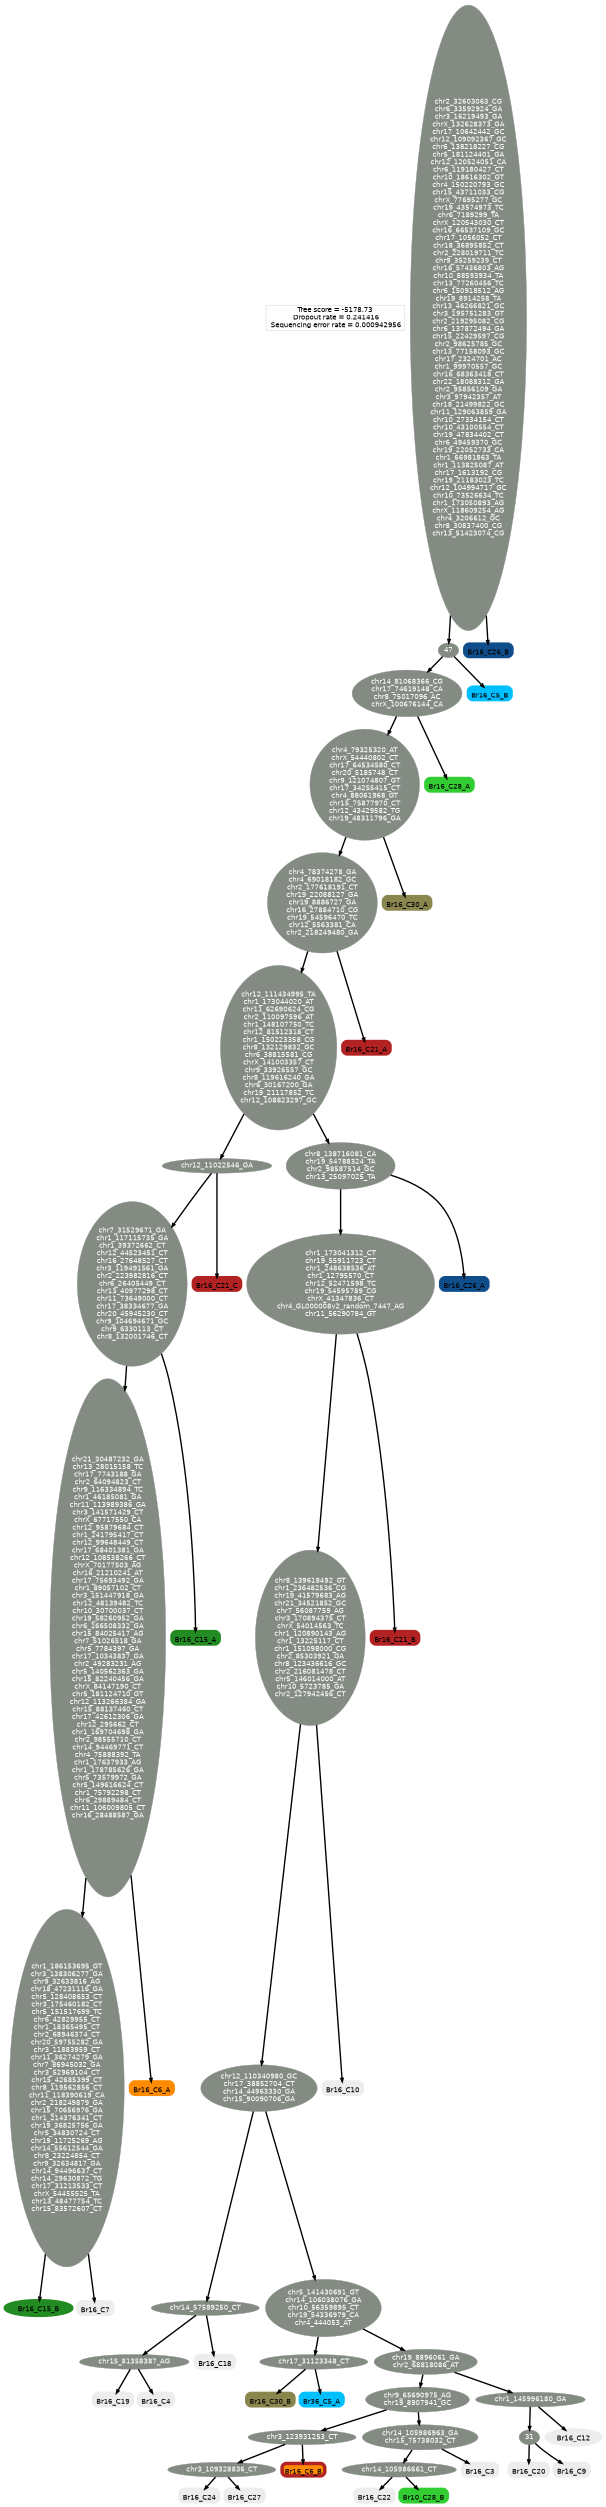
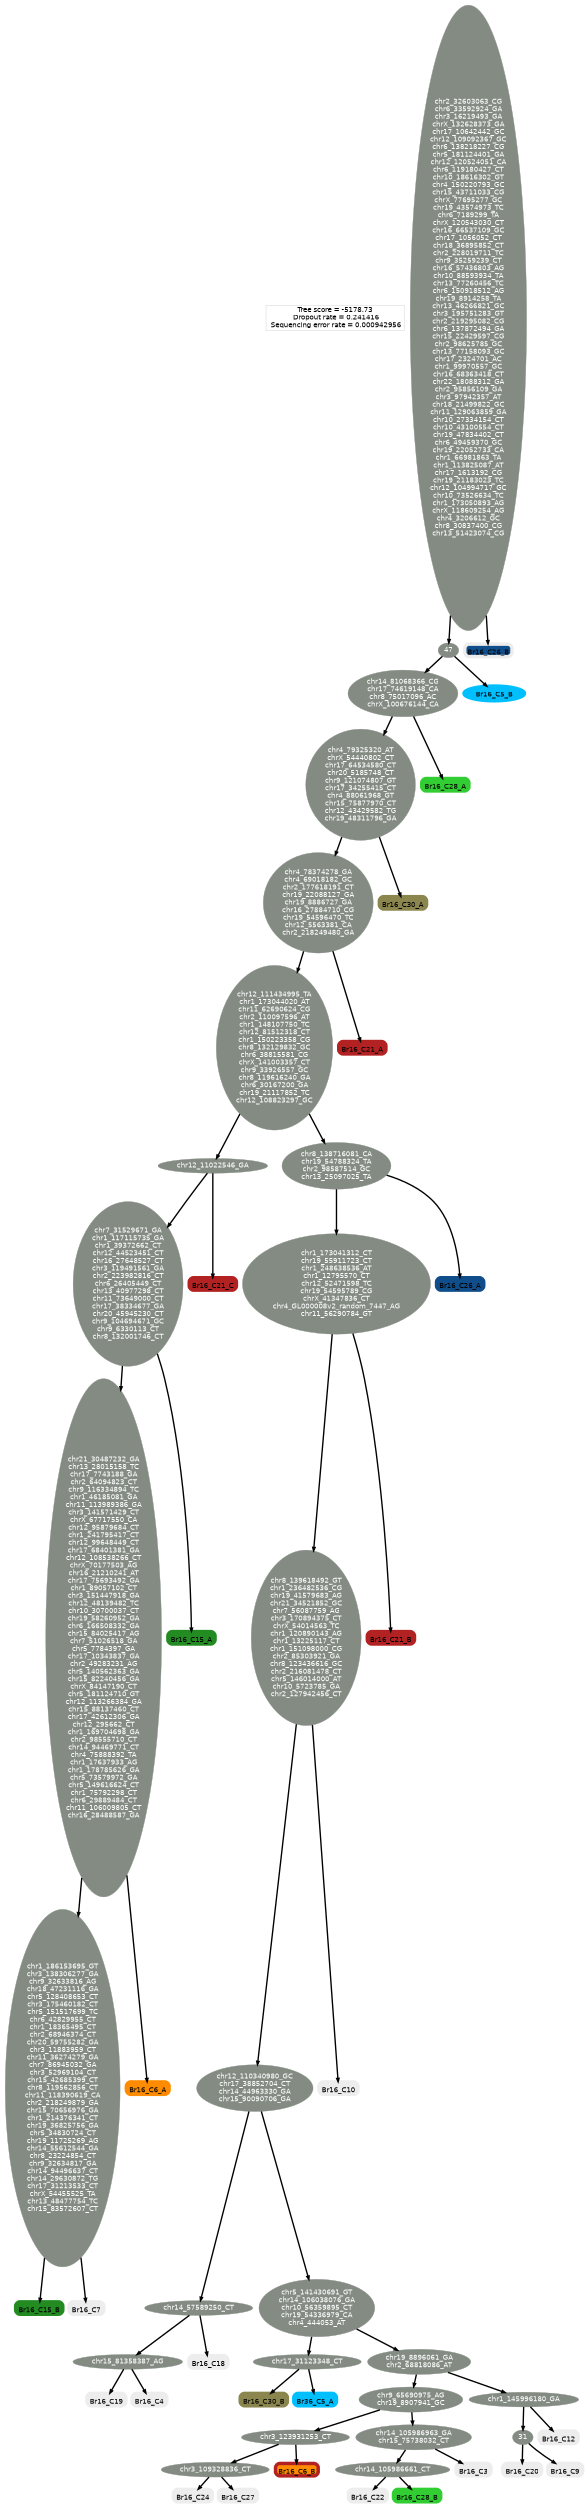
  digraph {
    node [color=honeydew4 fontcolor=black fontname=Helvetica fontsize=20 shape=box style="rounded,filled,bold"]
    edge [penwidth=4]
    n1 [color=gray label="Tree score = -5178.73\n Dropout rate = 0.241416\n Sequencing error rate = 0.000942956" style=""]
    n2 [fontcolor=white label="chr9_65690975_AG\nchr19_8907941_GC\n" shape=oval style=filled]
    n3 [fontcolor=white label="chr3_123931253_CT\n" shape=oval style=filled]
    n4 [fontcolor=white label="chr14_105986963_GA\nchr15_75738032_CT\n" shape=oval style=filled]
    n5 [fontcolor=white label="chr3_109328836_CT\n" shape=oval style=filled]
    n6 [color=firebrick fillcolor=darkorange fontname=helvetica label=Br16_C6_B labelloc=b penwidth=10]
    n7 [fontcolor=white label="chr14_105986661_CT\n" shape=oval style=filled]
    n8 [color=gray93 fillcolor=gray93 fontname=helvetica label=Br16_C3 labelloc=b penwidth=10]
    n9 [color=gray93 fillcolor=gray93 fontname=helvetica label=Br16_C24 labelloc=b penwidth=10]
    n10 [color=gray93 fillcolor=gray93 fontname=helvetica label=Br16_C27 labelloc=b penwidth=10]
    n11 [fontcolor=white label="chr12_111434995_TA\nchr1_173044020_AT\nchr11_62690624_CG\nchr2_110097596_AT\nchr1_148107750_TC\nchr12_81512318_CT\nchr1_150223358_CG\nchr8_132129832_GC\nchr6_38815581_CG\nchrX_141003357_CT\nchr9_33926557_GC\nchr8_119616240_GA\nchr6_30167200_GA\nchr19_21117852_TC\nchr12_108823297_GC\n" shape=oval style=filled]
    n12 [fontcolor=white label="chr12_11022546_GA\n" shape=oval style=filled]
    n13 [fontcolor=white label="chr8_138716081_CA\nchr19_54788324_TA\nchr2_98587514_GC\nchr13_25097025_TA\n" shape=oval style=filled]
    n14 [fontcolor=white label="chr7_31529671_GA\nchr1_117115735_GA\nchr1_39372662_CT\nchr12_44523451_CT\nchr16_27648527_CT\nchr3_119491561_GA\nchr2_223982816_CT\nchr6_26405449_CT\nchr13_40977298_CT\nchr11_73649000_CT\nchr17_38334677_GA\nchr20_45945230_CT\nchr9_104694671_GC\nchr9_6330113_CT\nchr8_132001746_CT\n" shape=oval style=filled]
    n15 [color=firebrick fillcolor=firebrick fontname=helvetica label=Br16_C21_C labelloc=b penwidth=10]
    n16 [fontcolor=white label="chr1_173041312_CT\nchr19_55911723_CT\nchr1_248638536_AT\nchr1_12795570_CT\nchr12_52471598_TC\nchr19_54595789_CG\nchrX_41347836_CT\nchr4_GL000008v2_random_7447_AG\nchr11_56290784_GT\n" shape=oval style=filled]
    n17 [color=dodgerblue4 fillcolor=dodgerblue4 fontname=helvetica label=Br16_C26_A labelloc=b penwidth=10]
    n18 [fontcolor=white label="chr14_57589250_CT\n" shape=oval style=filled]
    n19 [fontcolor=white label="chr15_81358387_AG\n" shape=oval style=filled]
    n20 [color=gray93 fillcolor=gray93 fontname=helvetica label=Br16_C18 labelloc=b penwidth=10]
    n21 [color=gray93 fillcolor=gray93 fontname=helvetica label=Br16_C19 labelloc=b penwidth=10]
    n22 [color=gray93 fillcolor=gray93 fontname=helvetica label=Br16_C4 labelloc=b penwidth=10]
    31 [fontcolor=white shape=oval style=filled]
    n24 [color=gray93 fillcolor=gray93 fontname=helvetica label=Br16_C20 labelloc=b penwidth=10]
    n25 [color=gray93 fillcolor=gray93 fontname=helvetica label=Br16_C9 labelloc=b penwidth=10]
    n26 [fontcolor=white label="chr21_30487232_GA\nchr13_28015158_TC\nchr17_7743188_GA\nchr2_64094823_CT\nchr9_116334894_TC\nchr1_46185081_GA\nchr11_113989386_GA\nchr3_141571429_CT\nchrX_67717550_CA\nchr12_95879684_CT\nchr1_241795417_CT\nchr12_99648449_CT\nchr17_68401381_GA\nchr12_108538266_CT\nchrX_70177503_AG\nchr16_21210241_AT\nchr17_75693492_GA\nchr1_89057102_CT\nchr3_151447918_GA\nchr12_48139482_TC\nchr10_30700037_CT\nchr19_58260952_GA\nchr6_166508332_GA\nchr15_84025417_AG\nchr7_51026518_GA\nchr5_7784397_GA\nchr17_10343837_GA\nchr2_49283231_AG\nchr5_140562363_GA\nchr15_82240456_GA\nchrX_84147190_CT\nchr5_181124710_GT\nchr12_113266384_GA\nchr15_88137460_CT\nchr17_42612306_GA\nchr12_295662_CT\nchr1_169704698_GA\nchr2_98555710_CT\nchr14_94469771_CT\nchr4_75888392_TA\nchr1_17637933_AG\nchr1_178785626_GA\nchr5_73579972_GA\nchr5_149616624_CT\nchr1_75792298_CT\nchr6_29889484_CT\nchr11_106009805_CT\nchr16_28488587_GA\n" shape=oval style=filled]
    n27 [color=forestgreen fillcolor=forestgreen fontname=helvetica label=Br16_C15_A labelloc=b penwidth=10]
    n28 [fontcolor=white label="chr1_186153695_GT\nchr3_138306277_GA\nchr9_32633816_AG\nchr18_47231116_GA\nchr5_128408653_CT\nchr3_175460182_CT\nchr5_151517699_TC\nchr6_42829955_CT\nchr1_18365495_CT\nchr2_68946374_CT\nchr20_59755282_GA\nchr3_11883959_CT\nchr11_36274279_GA\nchr7_86945032_GA\nchr3_52969104_CT\nchr15_42685399_CT\nchr8_119562856_CT\nchr11_118390619_CA\nchr2_218249879_GA\nchr15_70656976_GA\nchr1_214376341_CT\nchr19_36825756_GA\nchr5_34830724_CT\nchr19_11725269_AG\nchr14_55612544_GA\nchr8_23224854_CT\nchr9_32634817_GA\nchr14_94496637_CT\nchr14_29630872_TG\nchr17_31213533_CT\nchrX_54455525_TA\nchr13_48477754_TC\nchr15_83572607_CT\n" shape=oval style=filled]
-   n29 [color=forestgreen fillcolor=forestgreen fontname=helvetica label=Br16_C15_B labelloc=b penwidth=10 shape=ellipse]
+   n29 [color=forestgreen fillcolor=forestgreen fontname=helvetica label=Br16_C15_B labelloc=b penwidth=10]
    n30 [color=gray93 fillcolor=gray93 fontname=helvetica label=Br16_C7 labelloc=b penwidth=10]
    n31 [color=gray93 fillcolor=gray93 fontname=helvetica label=Br16_C22 labelloc=b penwidth=10]
-   n32 [color=limegreen fillcolor=limegreen fontname=helvetica label=Br10_C28_B labelloc=b penwidth=10]
+   n32 [color=limegreen fillcolor=limegreen fontname=helvetica label=Br16_C28_B labelloc=b penwidth=10]
    n33 [fontcolor=white label="chr8_139618492_GT\nchr1_236482536_CG\nchr19_41579683_AG\nchr21_34521852_GC\nchr7_56087759_AG\nchr3_170894375_CT\nchrX_54014563_TC\nchr1_120890143_AG\nchr1_13225117_CT\nchr1_151098000_CG\nchr2_85303921_GA\nchr8_123436616_GC\nchr2_216081478_CT\nchr5_146014000_AT\nchr10_5723785_GA\nchr2_127942456_CT\n" shape=oval style=filled]
    n34 [fontcolor=white label="chr12_110340980_GC\nchr17_38852704_CT\nchr14_44963330_GA\nchr15_90090706_GA\n" shape=oval style=filled]
    n35 [color=gray93 fillcolor=gray93 fontname=helvetica label=Br16_C10 labelloc=b penwidth=10]
    n36 [fontcolor=white label="chr5_141430691_GT\nchr14_106038076_GA\nchr10_56359895_CT\nchr19_54336979_CA\nchr4_444053_AT\n" shape=oval style=filled]
    n37 [color=firebrick fillcolor=firebrick fontname=helvetica label=Br16_C21_B labelloc=b penwidth=10]
    n38 [color=darkorange fillcolor=darkorange fontname=helvetica label=Br16_C6_A labelloc=b penwidth=10]
    n39 [fontcolor=white label="chr17_31123348_CT\n" shape=oval style=filled]
    n40 [fontcolor=white label="chr19_8896061_GA\nchr2_68818086_AT\n" shape=oval style=filled]
    n41 [fontcolor=white label="chr1_145996180_GA\n" shape=oval style=filled]
-   n42 [color=gray93 fillcolor=gray93 fontname=helvetica label=Br16_C12 labelloc=b penwidth=10 shape=ellipse]
+   n42 [color=gray93 fillcolor=gray93 fontname=helvetica label=Br16_C12 labelloc=b penwidth=10]
    n43 [fontcolor=white label="chr4_78374278_GA\nchr4_69018182_GC\nchr2_177618191_CT\nchr19_22088127_GA\nchr19_8886727_GA\nchr16_27884710_CG\nchr19_54596470_TC\nchr12_5563381_CA\nchr2_218249480_GA\n" shape=oval style=filled]
    n44 [color=firebrick fillcolor=firebrick fontname=helvetica label=Br16_C21_A labelloc=b penwidth=10]
    n45 [color=khaki4 fillcolor=khaki4 fontname=helvetica label=Br16_C30_B labelloc=b penwidth=10]
    n46 [color=deepskyblue fillcolor=deepskyblue fontname=helvetica label=Br36_C5_A labelloc=b penwidth=10]
    47 [fontcolor=white shape=oval style=filled]
    n48 [fontcolor=white label="chr14_81068366_CG\nchr17_74619148_CA\nchr8_75017096_AC\nchrX_100676144_CA\n" shape=oval style=filled]
-   n49 [color=deepskyblue fillcolor=deepskyblue fontname=helvetica label=Br16_C5_B labelloc=b penwidth=10]
+   n49 [color=deepskyblue fillcolor=deepskyblue fontname=helvetica label=Br16_C5_B labelloc=b penwidth=10 shape=ellipse]
    n50 [fontcolor=white label="chr4_79325320_AT\nchrX_54440802_CT\nchr17_64534580_CT\nchr20_5185748_CT\nchr9_121074807_GT\nchr17_34255415_CT\nchr4_88061968_GT\nchr15_75877970_CT\nchr12_43429582_TG\nchr19_48311796_GA\n" shape=oval style=filled]
    n51 [color=limegreen fillcolor=limegreen fontname=helvetica label=Br16_C28_A labelloc=b penwidth=10]
    n52 [color=khaki4 fillcolor=khaki4 fontname=helvetica label=Br16_C30_A labelloc=b penwidth=10]
    n53 [fontcolor=white label="chr2_32603063_CG\nchr6_33592924_GA\nchr3_16219493_GA\nchrX_132628373_GA\nchr17_10642442_GC\nchr12_109092367_GC\nchr6_138218227_CG\nchr5_181124401_GA\nchr12_120524051_CA\nchr6_119180427_CT\nchr10_18616302_GT\nchr4_150220793_GC\nchr15_43711033_CG\nchrX_77695277_GC\nchr19_43574973_TC\nchr6_7189299_TA\nchrX_120543030_CT\nchr16_66537109_GC\nchr17_1056052_CT\nchr18_36895852_CT\nchr2_228019711_TC\nchr9_35259239_CT\nchr16_57436803_AG\nchr10_88593934_TA\nchr13_77260456_TC\nchr6_150918512_AG\nchr19_8914258_TA\nchr13_46266821_GC\nchr3_195751283_GT\nchr2_219295082_CG\nchr6_137872494_GA\nchr15_22429597_CG\nchr2_98625785_GC\nchr13_77158093_GC\nchr17_2324701_AC\nchr1_99970557_GC\nchr16_68363418_CT\nchr22_18088312_GA\nchr2_95856109_GA\nchr3_97942357_AT\nchr18_21499822_GC\nchr11_129063859_GA\nchr10_27334154_CT\nchr10_43100554_CT\nchr19_47834402_CT\nchr6_49459370_GC\nchr19_22052733_CA\nchr1_66981863_TA\nchr1_113825087_AT\nchr17_1613192_CG\nchr19_21183023_TC\nchr12_104994717_GC\nchr10_73526634_TC\nchr1_173050893_AG\nchrX_118609254_AG\nchr4_3206612_GC\nchr8_30837400_CG\nchr13_51423074_CG\n" shape=oval style=filled]
-   n54 [color=dodgerblue4 fillcolor=dodgerblue4 fontname=helvetica label=Br16_C26_B labelloc=b penwidth=10]
+   n54 [color=gray93 fillcolor=dodgerblue4 fontname=helvetica label=Br16_C26_B labelloc=b penwidth=10]
    n2 -> n3
    n2 -> n4
    n3 -> n5
    n3 -> n6
    n4 -> n7
    n4 -> n8
    n5 -> n9
    n5 -> n10
    n7 -> n31
    n7 -> n32
    n11 -> n12
    n11 -> n13
    n12 -> n14
    n12 -> n15
    n13 -> n16
    n13 -> n17
    n14 -> n26
    n14 -> n27
    n16 -> n33
    n16 -> n37
    n18 -> n19
    n18 -> n20
    n19 -> n21
    n19 -> n22
    31 -> n24
    31 -> n25
    n26 -> n28
    n26 -> n38
    n28 -> n29
    n28 -> n30
    n33 -> n34
    n33 -> n35
    n34 -> n18
    n34 -> n36
    n36 -> n39
    n36 -> n40
    n39 -> n45
    n39 -> n46
    n40 -> n2
    n40 -> n41
    n41 -> 31
    n41 -> n42
    n43 -> n11
    n43 -> n44
    47 -> n48
    47 -> n49
    n48 -> n50
    n48 -> n51
    n50 -> n43
    n50 -> n52
    n53 -> 47
    n53 -> n54
  }
